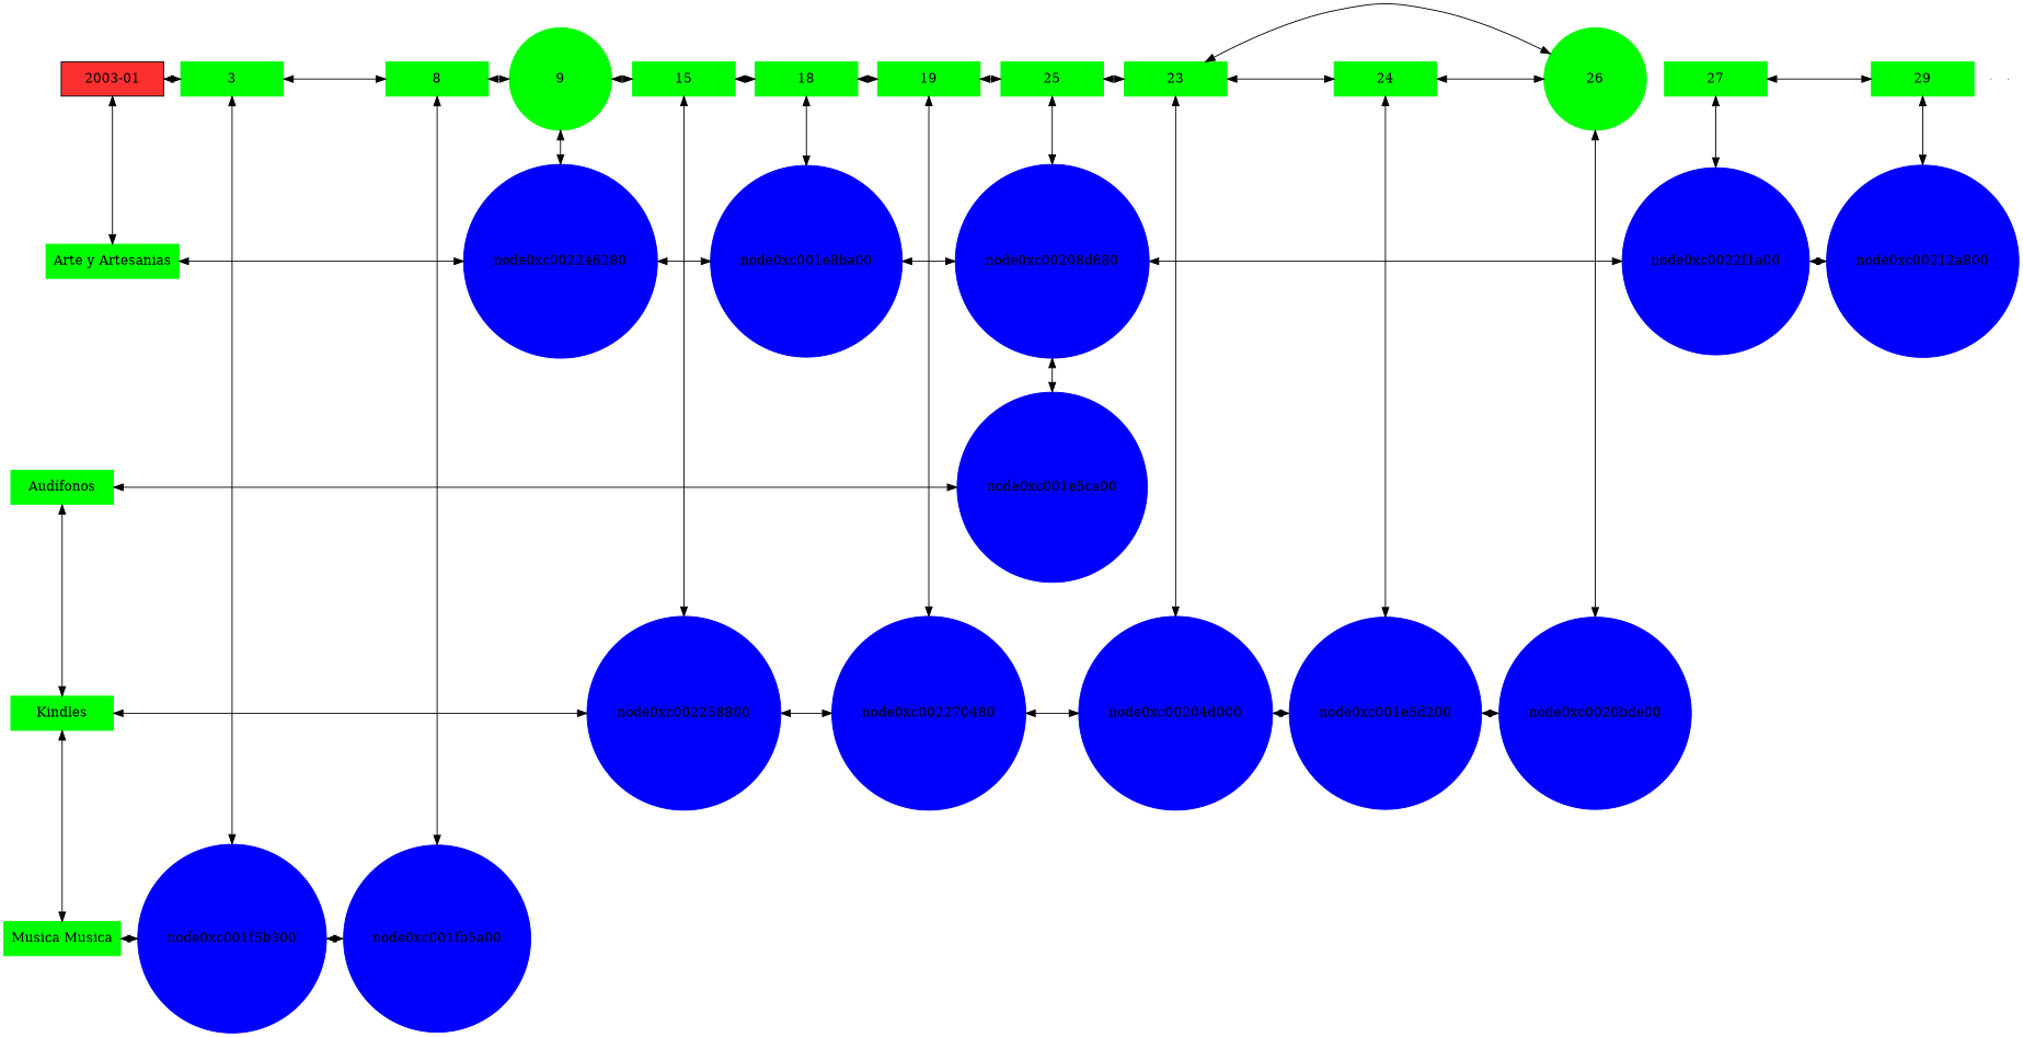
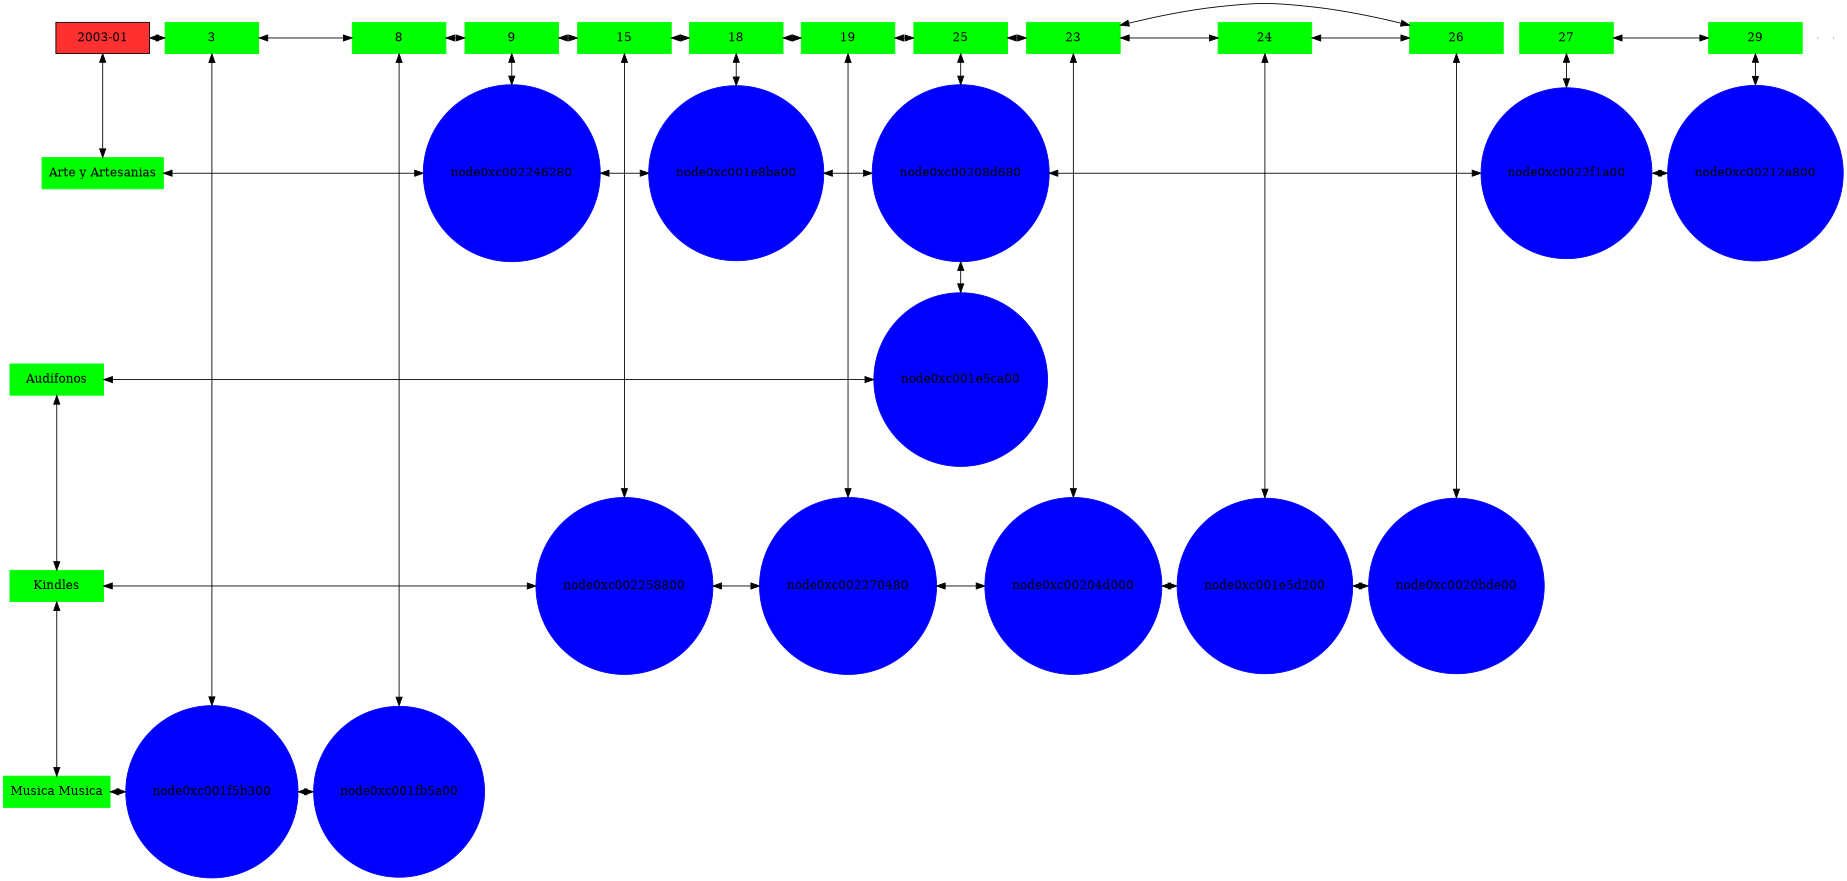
  digraph {
    node [group=1 shape=box style=filled color=green]
    edge [dir=both]
    n1 [fillcolor=firebrick1 label="2003-01" width=1.5 color=""]
    n2 [group=3 label=3 width=1.5]
    n3 [group=8 label=8 width=1.5]
-   n4 [group=9 label=9 shape=circle width=1.5]
+   n4 [group=9 label=9 width=1.5]
    n5 [group=15 label=15 width=1.5]
    n6 [group=18 label=18 width=1.5]
    n7 [group=19 label=19 width=1.5]
    n8 [group=22 label=25 width=1.5]
    node0xc002258800 [color=blue group=15 shape=circle width=0.5]
    node0xc002270480 [color=blue group=19 shape=circle width=0.5]
    n11 [group=23 label=23 width=1.5]
    n12 [group=24 label=24 width=1.5]
-   n13 [group=26 label=26 shape=circle width=1.5]
+   n13 [group=26 label=26 width=1.5]
    n14 [group=27 label=27 width=1.5]
    n15 [group=29 label=29 width=1.5]
    n16 [label="Arte y Artesanias" width=1.5]
    node0xc002246280 [color=blue group=9 shape=circle width=0.5]
    node0xc001e8ba00 [color=blue group=18 shape=circle width=0.5]
    node0xc00208d680 [color=blue group=22 shape=circle width=0.5]
    node0xc0022f1a00 [color=blue group=27 shape=circle width=0.5]
    node0xc00212a800 [color=blue group=29 shape=circle width=0.5]
    n22 [label="Audífonos" width=1.5]
    node0xc001e5ca00 [color=blue group=22 shape=circle width=0.5]
    n24 [label=Kindles width=1.5]
    node0xc00204d000 [color=blue group=23 shape=circle width=0.5]
    node0xc001e5d200 [color=blue group=24 shape=circle width=0.5]
    node0xc0020bde00 [color=blue group=26 shape=circle width=0.5]
    n28 [label="Musica Musica" width=1.5]
    node0xc001f5b300 [color=blue group=3 shape=circle width=0.5]
    node0xc001fb5a00 [color=blue group=8 shape=circle width=0.5]
    e0 [shape=point width=0 group="" style="" color=""]
    e1 [shape=point width=0 group="" style="" color=""]
    subgraph sub_1 {
      rank=same
      n1
      n2
    }
    subgraph sub_2 {
      rank=same
      n2
      n3
    }
    subgraph sub_3 {
      rank=same
      n3
      n4
    }
    subgraph sub_4 {
      rank=same
      n4
      n5
    }
    subgraph sub_5 {
      rank=same
      n5
      n6
    }
    subgraph sub_6 {
      rank=same
      n6
      n7
    }
    subgraph sub_7 {
      rank=same
      n7
      n8
    }
    subgraph sub_8 {
      rank=same
      node0xc002258800
      node0xc002270480
    }
    subgraph sub_9 {
      rank=same
      n8
      n11
    }
    subgraph sub_10 {
      rank=same
      n11
      n12
    }
    subgraph sub_11 {
      rank=same
      n12
      n13
    }
    subgraph sub_12 {
      rank=same
      n13
      n14
    }
    subgraph sub_13 {
      rank=same
      n14
      n15
    }
    subgraph sub_14 {
      rank=same
      n16
      node0xc002246280
    }
    subgraph sub_15 {
      rank=same
      node0xc002246280
      node0xc001e8ba00
    }
    subgraph sub_16 {
      rank=same
      node0xc001e8ba00
      node0xc00208d680
    }
    subgraph sub_17 {
      rank=same
      node0xc00208d680
      node0xc0022f1a00
    }
    subgraph sub_18 {
      rank=same
      node0xc0022f1a00
      node0xc00212a800
    }
    subgraph sub_19 {
      rank=same
      n22
      node0xc001e5ca00
    }
    subgraph sub_20 {
      rank=same
      node0xc002258800
      n24
    }
    subgraph sub_21 {
      rank=same
      node0xc002270480
      node0xc00204d000
    }
    subgraph sub_22 {
      rank=same
      node0xc00204d000
      node0xc001e5d200
    }
    subgraph sub_23 {
      rank=same
      node0xc001e5d200
      node0xc0020bde00
    }
    subgraph sub_24 {
      rank=same
      n28
      node0xc001f5b300
    }
    subgraph sub_25 {
      rank=same
      node0xc001f5b300
      node0xc001fb5a00
    }
    n1 -> n2
    n1 -> n16
    n2 -> n3
    n2 -> node0xc001f5b300
    n3 -> n4
    n3 -> node0xc001fb5a00
    n4 -> n5
    n4 -> node0xc002246280
    n5 -> n6
    n5 -> node0xc002258800
    n6 -> n7
    n6 -> node0xc001e8ba00
    n7 -> n8
    n7 -> node0xc002270480
    n8 -> n11
    n8 -> node0xc00208d680
    node0xc002258800 -> node0xc002270480
    node0xc002270480 -> node0xc00204d000
    n11 -> n12
    n11 -> node0xc00204d000
    n12 -> n13
    n12 -> node0xc001e5d200
    n13 -> n11
    n13 -> node0xc0020bde00
    n14 -> n15
    n14 -> node0xc0022f1a00
    n15 -> node0xc00212a800
    n16 -> node0xc002246280
    node0xc002246280 -> node0xc001e8ba00
    node0xc001e8ba00 -> node0xc00208d680
    node0xc00208d680 -> node0xc0022f1a00
    node0xc00208d680 -> node0xc001e5ca00
    node0xc0022f1a00 -> node0xc00212a800
    n22 -> node0xc001e5ca00
    n22 -> n24
    n24 -> node0xc002258800
    n24 -> n28
    node0xc00204d000 -> node0xc001e5d200
    node0xc001e5d200 -> node0xc0020bde00
    n28 -> node0xc001f5b300
    node0xc001f5b300 -> node0xc001fb5a00
  }
